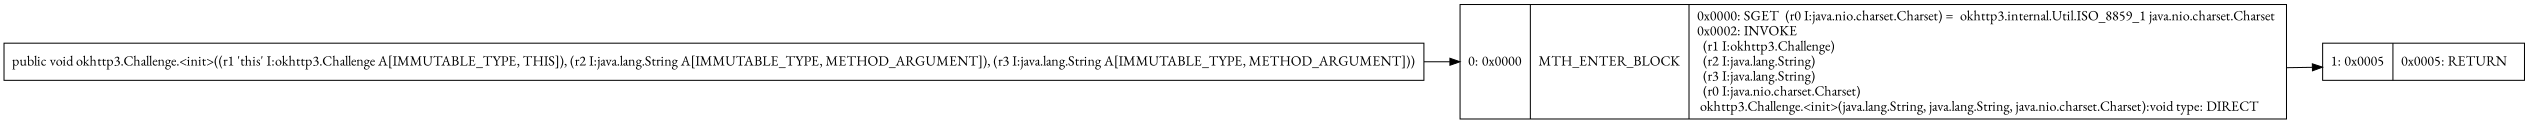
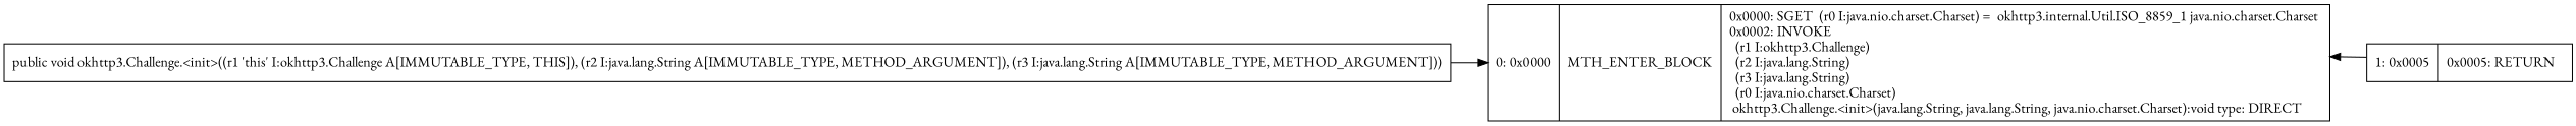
  digraph {
    rankdir=LR
    fontname="EB Garamond"
    node [shape=record fontname="EB Garamond"]
    edge [fontname="EB Garamond"]
    n1 [label="{0\:\ 0x0000|MTH_ENTER_BLOCK\l|0x0000: SGET  (r0 I:java.nio.charset.Charset) =  okhttp3.internal.Util.ISO_8859_1 java.nio.charset.Charset \l0x0002: INVOKE  \l  (r1 I:okhttp3.Challenge)\l  (r2 I:java.lang.String)\l  (r3 I:java.lang.String)\l  (r0 I:java.nio.charset.Charset)\l okhttp3.Challenge.\<init\>(java.lang.String, java.lang.String, java.nio.charset.Charset):void type: DIRECT \l}"]
    n2 [label="{1\:\ 0x0005|0x0005: RETURN   \l}"]
    n3 [label="{public void okhttp3.Challenge.\<init\>((r1 'this' I:okhttp3.Challenge A[IMMUTABLE_TYPE, THIS]), (r2 I:java.lang.String A[IMMUTABLE_TYPE, METHOD_ARGUMENT]), (r3 I:java.lang.String A[IMMUTABLE_TYPE, METHOD_ARGUMENT])) }"]
-   n1 -> n2
+   n2 -> n1
    n3 -> n1
  }
